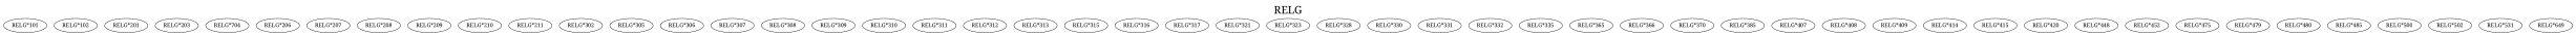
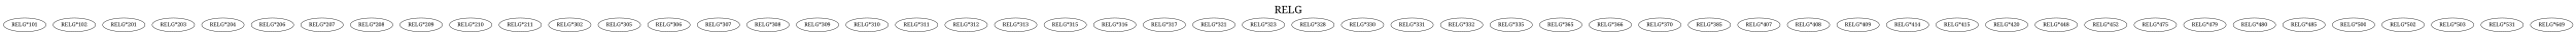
  digraph {
    fontsize=27
    label=RELG
    labelloc=t
    fontname="Noto Serif"
    node [fontname="Noto Serif"]
    "RELG*101"
    "RELG*102"
    "RELG*201"
    "RELG*203"
-   "RELG*204" [label="RELG*704"]
+   "RELG*204"
    "RELG*206"
    "RELG*207"
    "RELG*208"
    "RELG*209"
    "RELG*210"
    "RELG*211"
    "RELG*302"
    "RELG*305"
    "RELG*306"
    "RELG*307"
    "RELG*308"
    "RELG*309"
    "RELG*310"
    "RELG*311"
    "RELG*312"
    "RELG*313"
    "RELG*315"
    "RELG*316"
    "RELG*317"
    "RELG*321"
    "RELG*323"
    "RELG*328"
    "RELG*330"
    "RELG*331"
    "RELG*332"
    "RELG*335"
    "RELG*365"
    "RELG*366"
    "RELG*370"
    "RELG*385"
    "RELG*407"
    "RELG*408"
    "RELG*409"
    "RELG*414"
    "RELG*415"
    "RELG*420"
    "RELG*448"
    "RELG*452"
    "RELG*475"
    "RELG*479"
    "RELG*480"
    "RELG*485"
    "RELG*500"
    "RELG*502"
+   "RELG*503"
    "RELG*531"
    "RELG*649"
  }
